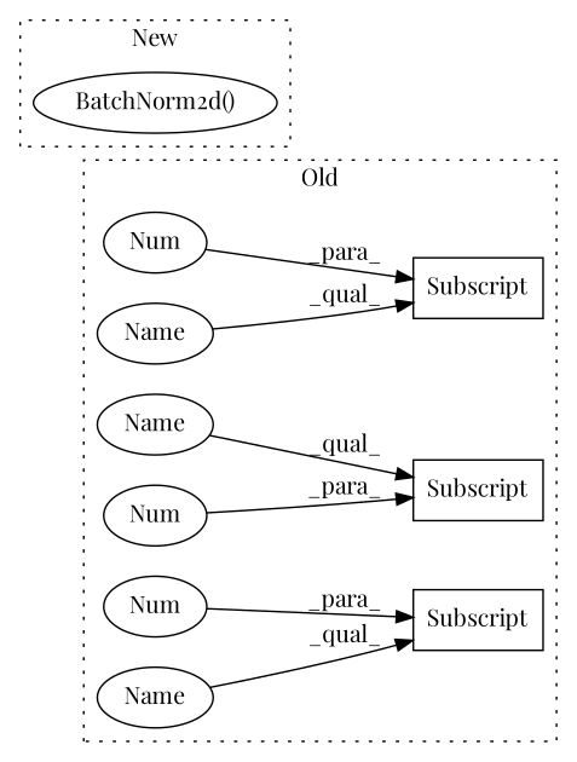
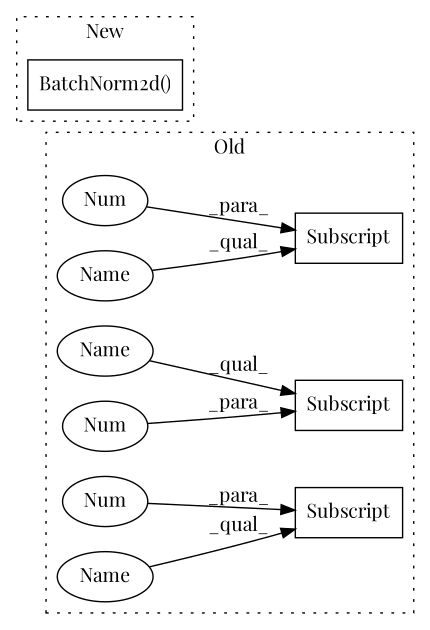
  digraph {
    rankdir=LR
    fontname="Playfair Display"
    node [a=63 l="7,0" shape=ellipse fontname="Playfair Display"]
    edge [fontname="Playfair Display"]
    n1 [label=Subscript s="2542,0" shape=box]
    n2 [a=76 l=1 label=Num s=2547]
    n3 [label=Subscript s="2475,0" shape=box]
    n4 [a=76 l=1 label=Num s=2480]
    n5 [label=Subscript s="2444,0" shape=box]
    n6 [a=76 l=1 label=Num s=2449]
    n7 [a=87 l=4 label=Name s=2475]
    n8 [a=87 l=4 label=Name s=2542]
    n9 [a=87 l=4 label=Name s=2444]
-   n10 [a=75 l="15,1" label="BatchNorm2d()" s="3397,3414"]
+   n10 [a=75 l="15,1" label="BatchNorm2d()" s="3397,3414" shape=box]
    subgraph cluster_1 {
      label=Old
      style=dotted
      n1
      n2
      n3
      n4
      n5
      n6
      n7
      n8
      n9
    }
    subgraph cluster_2 {
      label=New
      style=dotted
      n10
    }
    n2 -> n1 [label=_para_]
    n4 -> n3 [label=_para_]
    n6 -> n5 [label=_para_]
    n7 -> n3 [label=_qual_]
    n8 -> n1 [label=_qual_]
    n9 -> n5 [label=_qual_]
  }
